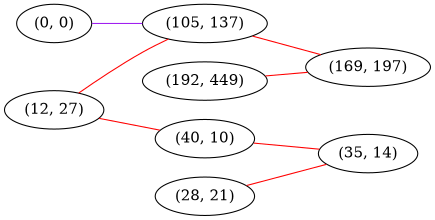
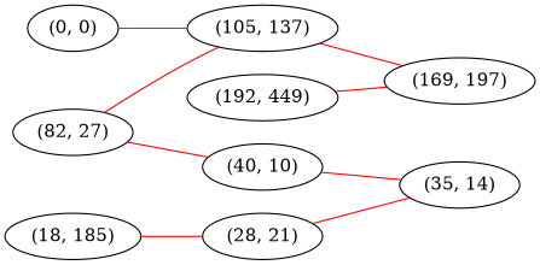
  graph {
    rankdir=LR
    edge [color=red weight=1]
    "(0, 0)"
    "(105, 137)"
    "(28, 21)"
    "(35, 14)"
    n5 [label="(192, 449)"]
    "(169, 197)"
-   "(82, 27)" [label="(12, 27)"]
+   "(18, 185)"
+   "(82, 27)"
    n9 [label="(40, 10)"]
    "(0, 0)" -- "(105, 137)" [color=purple weight=4]
    "(105, 137)" -- "(169, 197)"
    "(28, 21)" -- "(35, 14)"
    n5 -- "(169, 197)"
+   "(18, 185)" -- "(28, 21)"
    "(82, 27)" -- "(105, 137)"
    "(82, 27)" -- n9
    n9 -- "(35, 14)"
  }
